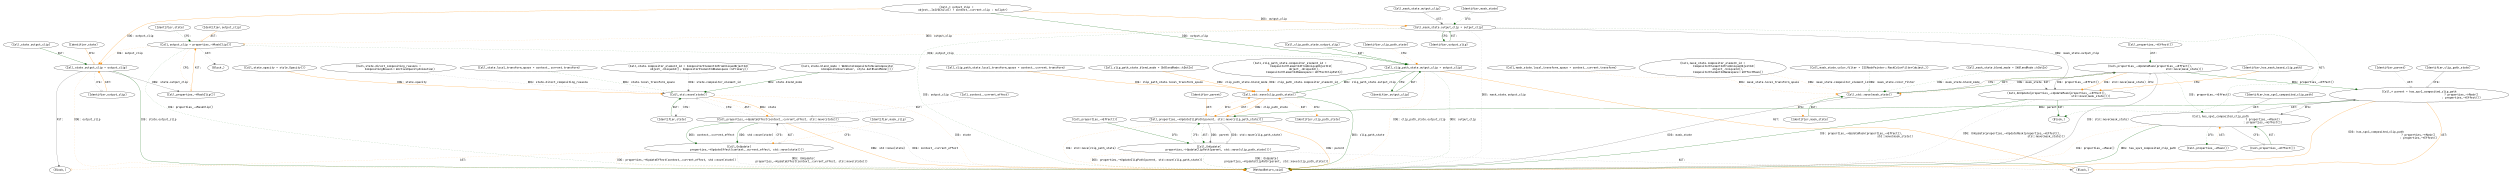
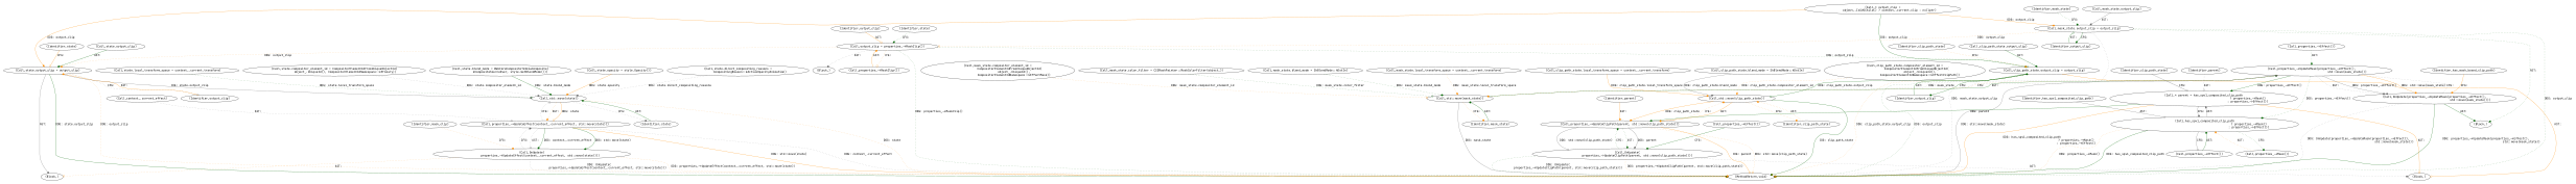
  digraph {
    fontname="JetBrains Mono"
    node [fontname="JetBrains Mono"]
    edge [arrowhead=diamond color=darkorange fontname="JetBrains Mono" style=dotted]
    n1 [label="(Call,output_clip = properties_->MaskClip())"]
    n2 [label="(Call,state.output_clip = output_clip)"]
    n3 [label="(Call,clip_path_state.output_clip = output_clip)"]
    n4 [label="(Block,)"]
    n5 [label="(MethodReturn,void)"]
    n6 [label="(Call,properties_->MaskClip())"]
    n7 [label="(Call,std::move(state))"]
    n8 [label="(Block,)"]
    n9 [label="(Identifier,output_clip)"]
    n10 [label="(Call,mask_state.output_clip = output_clip)"]
    n11 [label="(Call,std::move(mask_state))"]
    n12 [label="(Identifier,output_clip)"]
    n13 [label="(Block,)"]
    n14 [label="(Block,)"]
    n15 [label="(Call,std::move(clip_path_state))"]
    n16 [label="(Identifier,output_clip)"]
    n17 [label="(Call,properties_->UpdateEffect(context_.current_effect, std::move(state)))"]
    n18 [label="(Identifier,state)"]
    n19 [label="(Call,OnUpdate(\n          properties_->UpdateEffect(context_.current_effect, std::move(state))))"]
    n20 [label="(Call,properties_->UpdateMask(properties_->Effect(),\n                                          std::move(mask_state)))"]
    n21 [label="(Identifier,mask_state)"]
    n22 [label="(Call,OnUpdate(properties_->UpdateMask(properties_->Effect(),\n                                          std::move(mask_state))))"]
    n23 [label="(Call,* parent = has_spv1_composited_clip_path\n                                                    ? properties_->Mask()\n                                                    : properties_->Effect())"]
    n24 [label="(Call,has_spv1_composited_clip_path\n                                                    ? properties_->Mask()\n                                                    : properties_->Effect())"]
    n25 [label="(Call,properties_->UpdateClipPath(parent, std::move(clip_path_state)))"]
    n26 [label="(Call,properties_->Mask())"]
    n27 [label="(Call,properties_->Effect())"]
    n28 [label="(Call,OnUpdate(\n            properties_->UpdateClipPath(parent, std::move(clip_path_state))))"]
    n29 [label="(Identifier,clip_path_state)"]
    n30 [label="(Call,state.output_clip)"]
    n31 [label="(Identifier,state)"]
    n32 [label="(Call,* output_clip =\n        object_.IsSVGChild() ? context_.current.clip : nullptr)"]
    n33 [label="(Identifier,clip_path_state)"]
    n34 [label="(Call,mask_state.blend_mode = SkBlendMode::kDstIn)"]
    n35 [label="(Identifier,output_clip)"]
    n36 [label="(Call,mask_state.local_transform_space = context_.current.transform)"]
    n37 [label="(Call,clip_path_state.compositor_element_id =\n              CompositorElementIdFromUniqueObjectId(\n                  object_.UniqueId(),\n                  CompositorElementIdNamespace::kEffectClipPath))"]
    n38 [label="(Identifier,parent)"]
    n39 [label="(Call,clip_path_state.local_transform_space = context_.current.transform)"]
    n40 [label="(Identifier,has_mask_based_clip_path)"]
    n41 [label="(Identifier,mask_state)"]
    n42 [label="(Call,mask_state.output_clip)"]
    n43 [label="(Identifier,state)"]
    n44 [label="(Call,mask_state.compositor_element_id =\n              CompositorElementIdFromUniqueObjectId(\n                   object_.UniqueId(),\n                   CompositorElementIdNamespace::kEffectMask))"]
    n45 [label="(Call,mask_state.color_filter = CSSMaskPainter::MaskColorFilter(object_))"]
    n46 [label="(Call,state.compositor_element_id = CompositorElementIdFromUniqueObjectId(\n             object_.UniqueId(), CompositorElementIdNamespace::kPrimary))"]
    n47 [label="(Call,properties_->Effect())"]
    n48 [label="(Call,state.blend_mode = WebCoreCompositeToSkiaComposite(\n            kCompositeSourceOver, style.GetBlendMode()))"]
    n49 [label="(Identifier,clip_path_state)"]
    n50 [label="(Call,state.opacity = style.Opacity())"]
    n51 [label="(Identifier,has_spv1_composited_clip_path)"]
    n52 [label="(Identifier,parent)"]
    n53 [label="(Call,state.direct_compositing_reasons =\n              CompositingReason::kActiveOpacityAnimation)"]
    n54 [label="(Call,properties_->Effect())"]
    n55 [label="(Call,state.local_transform_space = context_.current.transform)"]
    n56 [label="(Identifier,mask_clip)"]
    n57 [label="(Call,clip_path_state.blend_mode = SkBlendMode::kDstIn)"]
    n58 [label="(Call,context_.current_effect)"]
    n59 [label="(Call,clip_path_state.output_clip)"]
    n1 -> n2 [label="DDG: output_clip"]
    n1 -> n3 [arrowhead=odot color=darkgreen label="DDG: output_clip"]
    n1 -> n4 [arrowhead=dot color=gray40 label="AST: "]
    n1 -> n5 [arrowhead=dot color=darkgreen label="DDG: properties_->MaskClip()"]
    n1 -> n6 [arrowhead=odot label="CFG: "]
    n2 -> n5 [arrowhead=odot color=darkgreen label="DDG: state.output_clip" style=solid]
    n2 -> n5 [label="DDG: output_clip"]
-   n2 -> n6 [arrowhead=dot color=gray40 label="DDG: state.output_clip" style=solid]
+   n2 -> n7 [arrowhead=dot color=gray40 label="DDG: state.output_clip" style=solid]
    n2 -> n8 [arrowhead=dot color=gray40 label="AST: " style=solid]
    n2 -> n9 [arrowhead=odot color=gray40 label="CFG: "]
    n3 -> n5 [arrowhead=dot color=darkgreen label="DDG: output_clip"]
    n3 -> n5 [arrowhead=dot label="DDG: clip_path_state.output_clip"]
    n3 -> n14 [arrowhead=odot label="AST: " style=solid]
    n3 -> n15 [arrowhead=odot color=darkgreen label="DDG: clip_path_state.output_clip" style=solid]
    n3 -> n16 [arrowhead=dot color=darkgreen label="CFG: " style=solid]
    n6 -> n1 [label="AST: " style=solid]
    n7 -> n5 [label="DDG: state"]
    n7 -> n17 [label="AST: "]
    n7 -> n17 [arrowhead=odot label="DDG: state" style=solid]
    n7 -> n18 [arrowhead=dot color=gray40 label="CFG: "]
    n9 -> n2 [arrowhead=dot label="AST: " style=solid]
    n10 -> n1 [arrowhead=odot label="DDG: output_clip"]
    n10 -> n5 [color=darkgreen label="DDG: output_clip"]
    n10 -> n5 [arrowhead=dot color=gray40 label="DDG: mask_state.output_clip"]
-   n10 -> n11 [arrowhead=dot color=gray40 label="DDG: mask_state.output_clip" style=solid]
    n10 -> n12 [color=darkgreen label="CFG: " style=solid]
    n10 -> n13 [color=darkgreen label="AST: "]
    n11 -> n5 [arrowhead=dot color=gray40 label="DDG: mask_state" style=solid]
    n11 -> n20 [color=darkgreen label="AST: " style=solid]
    n11 -> n20 [color=gray40 label="DDG: mask_state"]
    n11 -> n21 [arrowhead=dot label="CFG: "]
    n12 -> n10 [arrowhead=odot color=darkgreen label="AST: " style=solid]
    n15 -> n5 [arrowhead=dot color=darkgreen label="DDG: clip_path_state" style=solid]
    n15 -> n25 [arrowhead=dot label="AST: " style=solid]
    n15 -> n25 [label="DDG: clip_path_state" style=solid]
    n15 -> n29 [arrowhead=dot label="CFG: "]
    n16 -> n3 [arrowhead=dot color=darkgreen label="AST: " style=solid]
    n17 -> n5 [label="DDG: std::move(state)" style=solid]
    n17 -> n5 [arrowhead=dot color=gray40 label="DDG: context_.current_effect"]
    n17 -> n7 [arrowhead=odot color=gray40 label="CFG: "]
    n17 -> n19 [arrowhead=odot color=gray40 label="AST: "]
    n17 -> n19 [arrowhead=dot color=darkgreen label="DDG: context_.current_effect" style=solid]
    n17 -> n19 [color=darkgreen label="DDG: std::move(state)" style=solid]
    n18 -> n7 [color=darkgreen label="AST: " style=solid]
    n19 -> n5 [arrowhead=odot color=gray40 label="DDG: OnUpdate(\n          properties_->UpdateEffect(context_.current_effect, std::move(state)))"]
    n19 -> n5 [label="DDG: properties_->UpdateEffect(context_.current_effect, std::move(state))"]
    n19 -> n8 [arrowhead=odot label="AST: "]
    n19 -> n17 [color=gray40 label="CFG: "]
    n20 -> n5 [arrowhead=odot color=gray40 label="DDG: std::move(mask_state)" style=solid]
    n20 -> n11 [arrowhead=dot label="CFG: "]
    n20 -> n22 [color=gray40 label="AST: "]
    n20 -> n22 [arrowhead=dot color=gray40 label="DDG: properties_->Effect()" style=solid]
    n20 -> n22 [arrowhead=dot label="DDG: std::move(mask_state)" style=solid]
    n20 -> n23 [color=darkgreen label="DDG: properties_->Effect()" style=solid]
    n20 -> n24 [color=darkgreen label="DDG: properties_->Effect()"]
    n21 -> n11 [arrowhead=dot color=darkgreen label="AST: " style=solid]
    n22 -> n5 [arrowhead=dot color=gray40 label="DDG: OnUpdate(properties_->UpdateMask(properties_->Effect(),\n                                          std::move(mask_state)))"]
    n22 -> n5 [arrowhead=odot color=darkgreen label="DDG: properties_->UpdateMask(properties_->Effect(),\n                                          std::move(mask_state))" style=solid]
    n22 -> n13 [arrowhead=dot color=darkgreen label="AST: " style=solid]
    n22 -> n20 [arrowhead=odot color=gray40 label="CFG: "]
    n23 -> n5 [arrowhead=dot label="DDG: has_spv1_composited_clip_path\n                                                    ? properties_->Mask()\n                                                    : properties_->Effect()" style=solid]
    n23 -> n14 [arrowhead=odot label="AST: " style=solid]
    n23 -> n24 [arrowhead=dot color=gray40 label="CFG: " style=solid]
    n23 -> n25 [color=darkgreen label="DDG: parent" style=solid]
    n24 -> n5 [label="DDG: properties_->Mask()"]
    n24 -> n5 [arrowhead=odot color=darkgreen label="DDG: has_spv1_composited_clip_path" style=solid]
    n24 -> n23 [color=gray40 label="AST: " style=solid]
    n24 -> n26 [arrowhead=dot color=darkgreen label="CFG: "]
    n24 -> n27 [arrowhead=odot color=gray40 label="CFG: " style=solid]
    n25 -> n5 [arrowhead=odot label="DDG: parent" style=solid]
    n25 -> n5 [arrowhead=odot label="DDG: std::move(clip_path_state)"]
    n25 -> n15 [label="CFG: "]
    n25 -> n28 [color=darkgreen label="AST: "]
    n25 -> n28 [color=gray40 label="DDG: parent" style=solid]
    n25 -> n28 [arrowhead=odot color=gray40 label="DDG: std::move(clip_path_state)" style=solid]
    n26 -> n24 [arrowhead=dot label="AST: "]
    n27 -> n24 [arrowhead=dot color=darkgreen label="AST: " style=solid]
    n28 -> n5 [color=darkgreen label="DDG: OnUpdate(\n            properties_->UpdateClipPath(parent, std::move(clip_path_state)))"]
    n28 -> n5 [arrowhead=dot label="DDG: properties_->UpdateClipPath(parent, std::move(clip_path_state))"]
    n28 -> n14 [color=gray40 label="AST: "]
    n28 -> n25 [color=darkgreen label="CFG: "]
    n29 -> n15 [label="AST: "]
    n30 -> n2 [color=darkgreen label="AST: " style=solid]
    n31 -> n1 [color=darkgreen label="CFG: "]
    n32 -> n2 [label="DDG: output_clip" style=solid]
    n32 -> n3 [arrowhead=dot color=darkgreen label="DDG: output_clip" style=solid]
    n32 -> n10 [label="DDG: output_clip" style=solid]
    n33 -> n23 [arrowhead=odot color=gray40 label="CFG: " style=solid]
    n34 -> n11 [color=darkgreen label="DDG: mask_state.blend_mode"]
    n35 -> n1 [arrowhead=odot label="AST: " style=solid]
    n36 -> n11 [label="DDG: mask_state.local_transform_space"]
    n37 -> n15 [label="DDG: clip_path_state.compositor_element_id"]
    n38 -> n25 [label="AST: " style=solid]
    n39 -> n15 [arrowhead=dot label="DDG: clip_path_state.local_transform_space" style=solid]
    n40 -> n22 [arrowhead=dot label="CFG: " style=solid]
    n41 -> n10 [arrowhead=dot color=darkgreen label="CFG: "]
    n42 -> n10 [color=gray40 label="AST: " style=solid]
    n43 -> n2 [arrowhead=odot label="CFG: " style=solid]
    n44 -> n11 [arrowhead=odot label="DDG: mask_state.compositor_element_id"]
    n45 -> n11 [arrowhead=odot color=darkgreen label="DDG: mask_state.color_filter"]
    n46 -> n7 [arrowhead=dot color=gray40 label="DDG: state.compositor_element_id"]
    n47 -> n20 [color=darkgreen label="AST: "]
    n48 -> n7 [color=darkgreen label="DDG: state.blend_mode" style=solid]
    n49 -> n3 [label="CFG: "]
    n50 -> n7 [label="DDG: state.opacity" style=solid]
    n51 -> n24 [arrowhead=odot color=gray40 label="AST: " style=solid]
    n52 -> n23 [arrowhead=odot color=gray40 label="AST: "]
    n53 -> n7 [color=gray40 label="DDG: state.direct_compositing_reasons"]
    n54 -> n28 [arrowhead=dot color=darkgreen label="CFG: " style=solid]
    n55 -> n7 [arrowhead=odot color=darkgreen label="DDG: state.local_transform_space"]
    n56 -> n19 [arrowhead=dot label="CFG: "]
-   n57 -> n15 [label="DDG: clip_path_state.blend_mode" style=solid]
+   n57 -> n15 [color=gray40 label="DDG: clip_path_state.blend_mode" style=solid]
    n58 -> n17 [arrowhead=odot color=gray40 label="AST: "]
    n59 -> n3 [color=darkgreen label="AST: " style=solid]
  }
